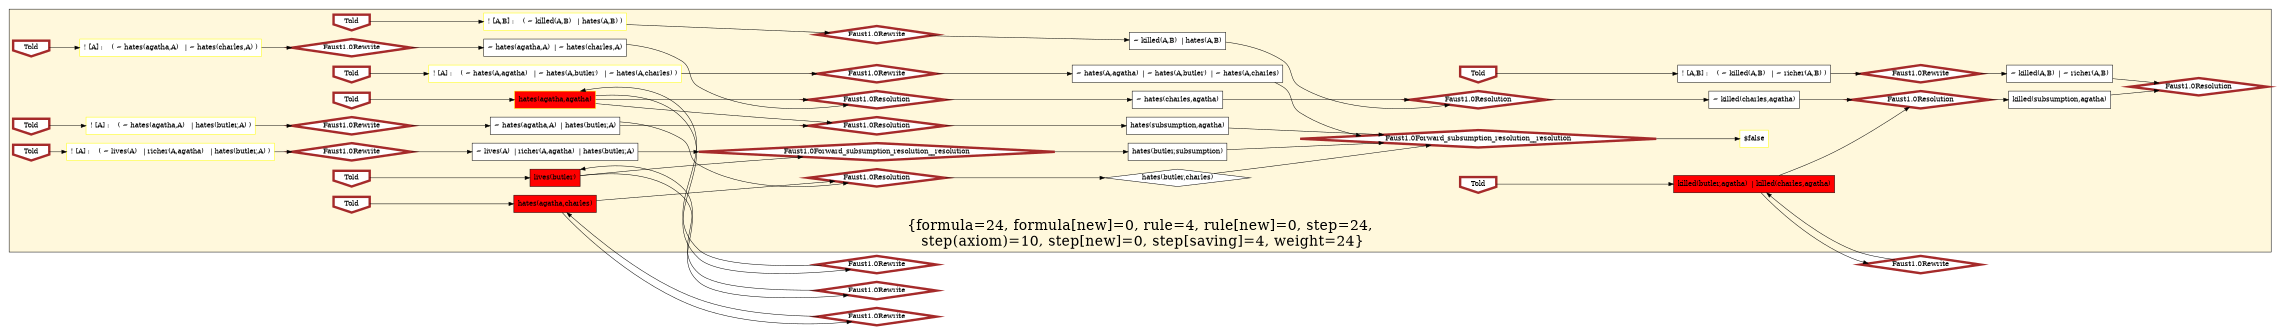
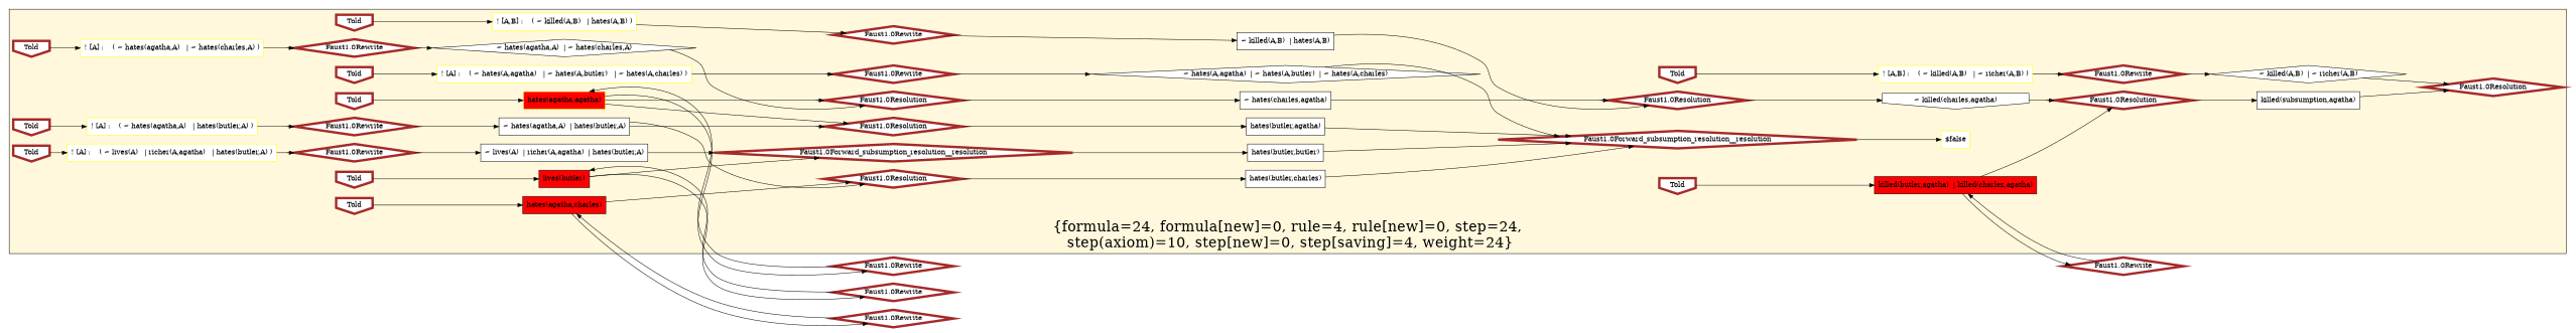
  digraph {
    rankdir=LR
    node [color=brown fillcolor=white shape=box style=filled penwidth=5]
    n1 [color=yellow label="! [A] :    ( ~ lives(A)   | richer(A,agatha)   | hates(butler,A) )" penwidth=""]
-   n2 [color=black label="hates(butler,subsumption)" penwidth=""]
-   n3 [color=black label="hates(butler,charles)" shape=diamond penwidth=""]
+   n2 [color=black label="hates(butler,butler)" penwidth=""]
+   n3 [color=black label="hates(butler,charles)" penwidth=""]
    n4 [color=black fillcolor=red label="lives(butler)" penwidth=""]
    n5 [color=yellow label="! [A] :    ( ~ hates(agatha,A)   | hates(butler,A) )" penwidth=""]
-   n6 [color=black label="~ hates(agatha,A)  | ~ hates(charles,A)" penwidth=""]
-   n7 [color=black label="hates(subsumption,agatha)" penwidth=""]
+   n6 [color=black label="~ hates(agatha,A)  | ~ hates(charles,A)" shape=diamond penwidth=""]
+   n7 [color=black label="hates(butler,agatha)" penwidth=""]
    n8 [color=yellow label="$false" penwidth=""]
-   n9 [color=black label="~ hates(A,agatha)  | ~ hates(A,butler)  | ~ hates(A,charles)" penwidth=""]
+   n9 [color=black label="~ hates(A,agatha)  | ~ hates(A,butler)  | ~ hates(A,charles)" shape=diamond penwidth=""]
    n10 [color=black label="~ hates(agatha,A)  | hates(butler,A)" penwidth=""]
    n11 [color=yellow fillcolor=red label="hates(agatha,agatha)" penwidth=""]
-   n12 [color=black label="~ killed(A,B)  | ~ richer(A,B)" penwidth=""]
-   n13 [color=black label="~ killed(charles,agatha)" penwidth=""]
+   n12 [color=black label="~ killed(A,B)  | ~ richer(A,B)" shape=diamond penwidth=""]
+   n13 [color=black label="~ killed(charles,agatha)" shape=invhouse penwidth=""]
    n14 [color=black label="~ hates(charles,agatha)" penwidth=""]
    n15 [color=yellow label="! [A] :    ( ~ hates(A,agatha)   | ~ hates(A,butler)   | ~ hates(A,charles) )" penwidth=""]
    n16 [color=black fillcolor=red label="killed(butler,agatha)  | killed(charles,agatha)" penwidth=""]
    n17 [color=yellow label="! [A] :    ( ~ hates(agatha,A)   | ~ hates(charles,A) )" penwidth=""]
    n18 [color=black label="~ lives(A)  | richer(A,agatha)  | hates(butler,A)" penwidth=""]
    n19 [color=yellow label="! [A,B] :    ( ~ killed(A,B)   | hates(A,B) )" penwidth=""]
-   n20 [color=black label="! [A,B] :    ( ~ killed(A,B)   | ~ richer(A,B) )" penwidth=""]
+   n20 [color=yellow label="! [A,B] :    ( ~ killed(A,B)   | ~ richer(A,B) )" penwidth=""]
    n21 [color=black label="killed(subsumption,agatha)" penwidth=""]
    n22 [color=black fillcolor=red label="hates(agatha,charles)" penwidth=""]
    n23 [color=black label="~ killed(A,B)  | hates(A,B)" penwidth=""]
    n24 [label=Told shape=invhouse]
    n25 [label=Told shape=invhouse]
    n26 [label=Told shape=invhouse]
    n27 [label="Faust1.0Forward_subsumption_resolution__resolution" shape=diamond]
    n28 [label="Faust1.0Resolution" shape=diamond]
    n29 [label="Faust1.0Rewrite" shape=diamond]
    n30 [label="Faust1.0Resolution" shape=diamond]
    n31 [label="Faust1.0Rewrite" shape=diamond]
    n32 [label="Faust1.0Resolution" shape=diamond]
    n33 [label=Told shape=invhouse]
    n34 [label="Faust1.0Resolution" shape=diamond]
    n35 [label="Faust1.0Forward_subsumption_resolution__resolution" shape=diamond]
    n36 [label=Told shape=invhouse]
    n37 [label="Faust1.0Rewrite" shape=diamond]
    n38 [label=Told shape=invhouse]
    n39 [label=Told shape=invhouse]
    n40 [label="Faust1.0Rewrite" shape=diamond]
    n41 [label=Told shape=invhouse]
    n42 [label=Told shape=invhouse]
    n43 [label="Faust1.0Resolution" shape=diamond]
    n44 [label=Told shape=invhouse]
    n45 [label="Faust1.0Rewrite" shape=diamond]
    n46 [label="Faust1.0Resolution" shape=diamond]
    n47 [label="Faust1.0Rewrite" shape=diamond]
    n48 [label="Faust1.0Rewrite" shape=diamond]
    n49 [label="Faust1.0Rewrite" shape=diamond]
    n50 [label="Faust1.0Rewrite" shape=diamond]
    n51 [label="Faust1.0Rewrite" shape=diamond]
    subgraph cluster_1 {
      fillcolor=cornsilk
      fontsize=30
      label="{formula=24, formula[new]=0, rule=4, rule[new]=0, step=24,\n step(axiom)=10, step[new]=0, step[saving]=4, weight=24}"
      labelloc=b
      style=filled
      n1
      n2
      n3
      n4
      n5
      n6
      n7
      n8
      n9
      n10
      n11
      n12
      n13
      n14
      n15
      n16
      n17
      n18
      n19
      n20
      n21
      n22
      n23
      n24
      n25
      n26
      n27
      n28
      n29
      n30
      n31
      n32
      n33
      n34
      n35
      n36
      n37
      n38
      n39
      n40
      n41
      n42
      n43
      n44
      n45
      n46
      n47
    }
    n1 -> n29
    n2 -> n27
    n3 -> n27
    n4 -> n35
    n4 -> n48
    n5 -> n40
    n6 -> n43
    n7 -> n27
    n9 -> n27
    n10 -> n28
    n10 -> n32
    n11 -> n28
    n11 -> n43
    n11 -> n49
    n12 -> n30
    n13 -> n46
    n14 -> n34
    n15 -> n37
    n16 -> n46
    n16 -> n50
    n17 -> n31
    n18 -> n35
    n19 -> n45
    n20 -> n47
    n21 -> n30
    n22 -> n32
    n22 -> n51
    n23 -> n34
    n24 -> n22
    n25 -> n11
    n26 -> n4
    n27 -> n8
    n28 -> n7
    n29 -> n18
    n31 -> n6
    n32 -> n3
    n33 -> n17
    n34 -> n13
    n35 -> n2
    n36 -> n15
    n37 -> n9
    n38 -> n16
    n39 -> n1
    n40 -> n10
    n41 -> n20
    n42 -> n5
    n43 -> n14
    n44 -> n19
    n45 -> n23
    n46 -> n21
    n47 -> n12
    n48 -> n4
    n49 -> n11
    n50 -> n16
    n51 -> n22
  }
